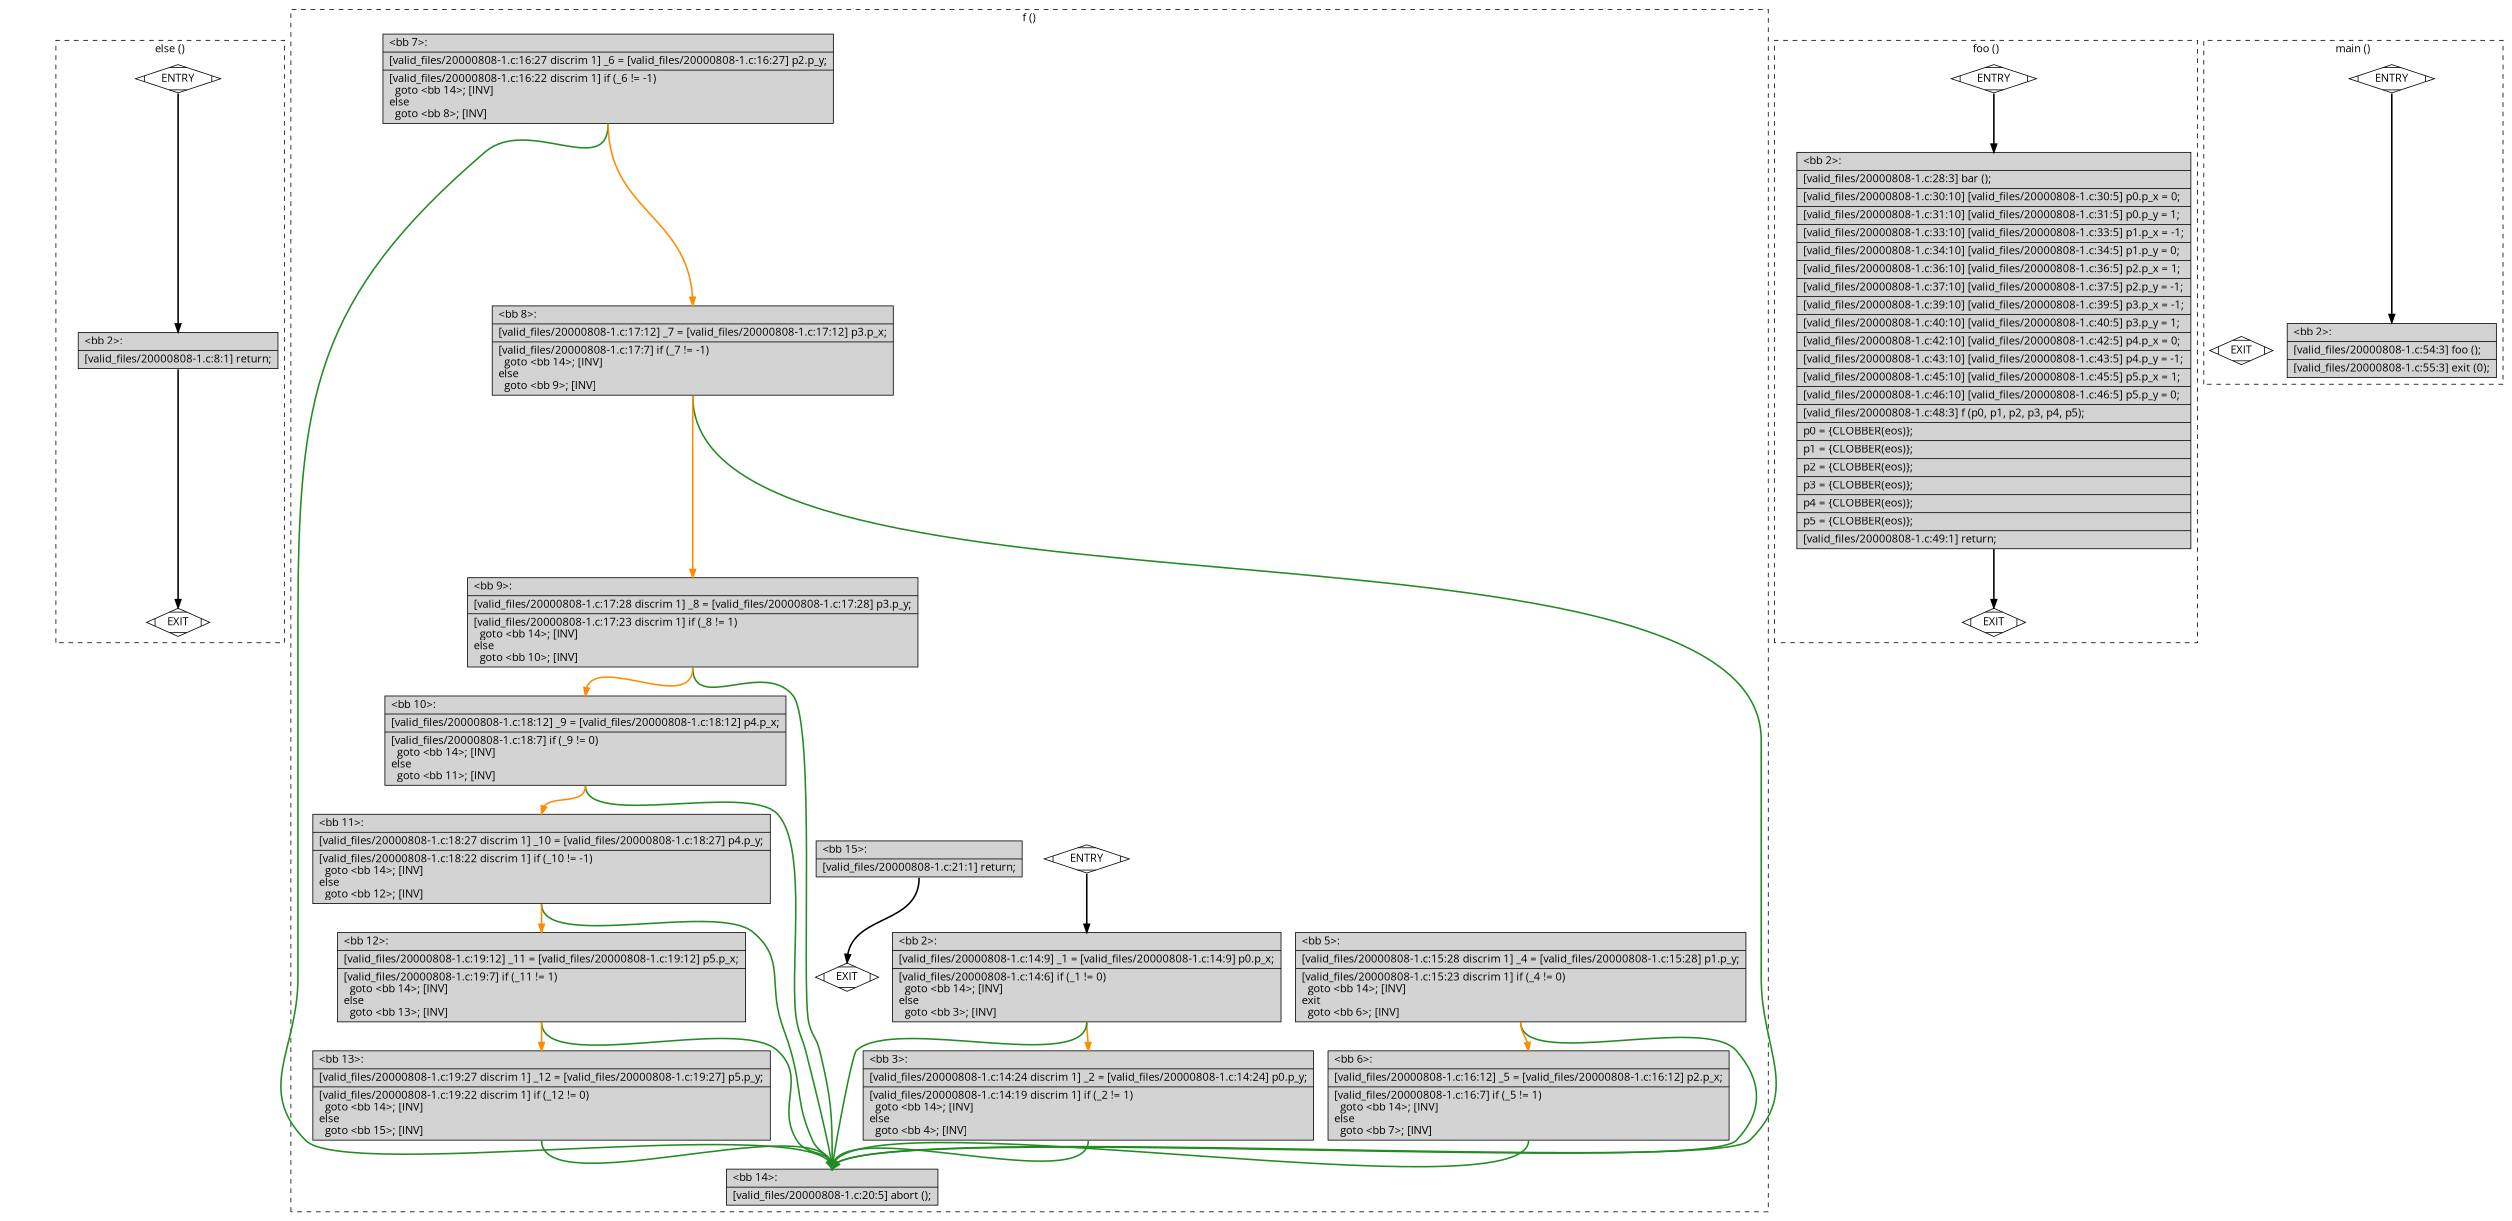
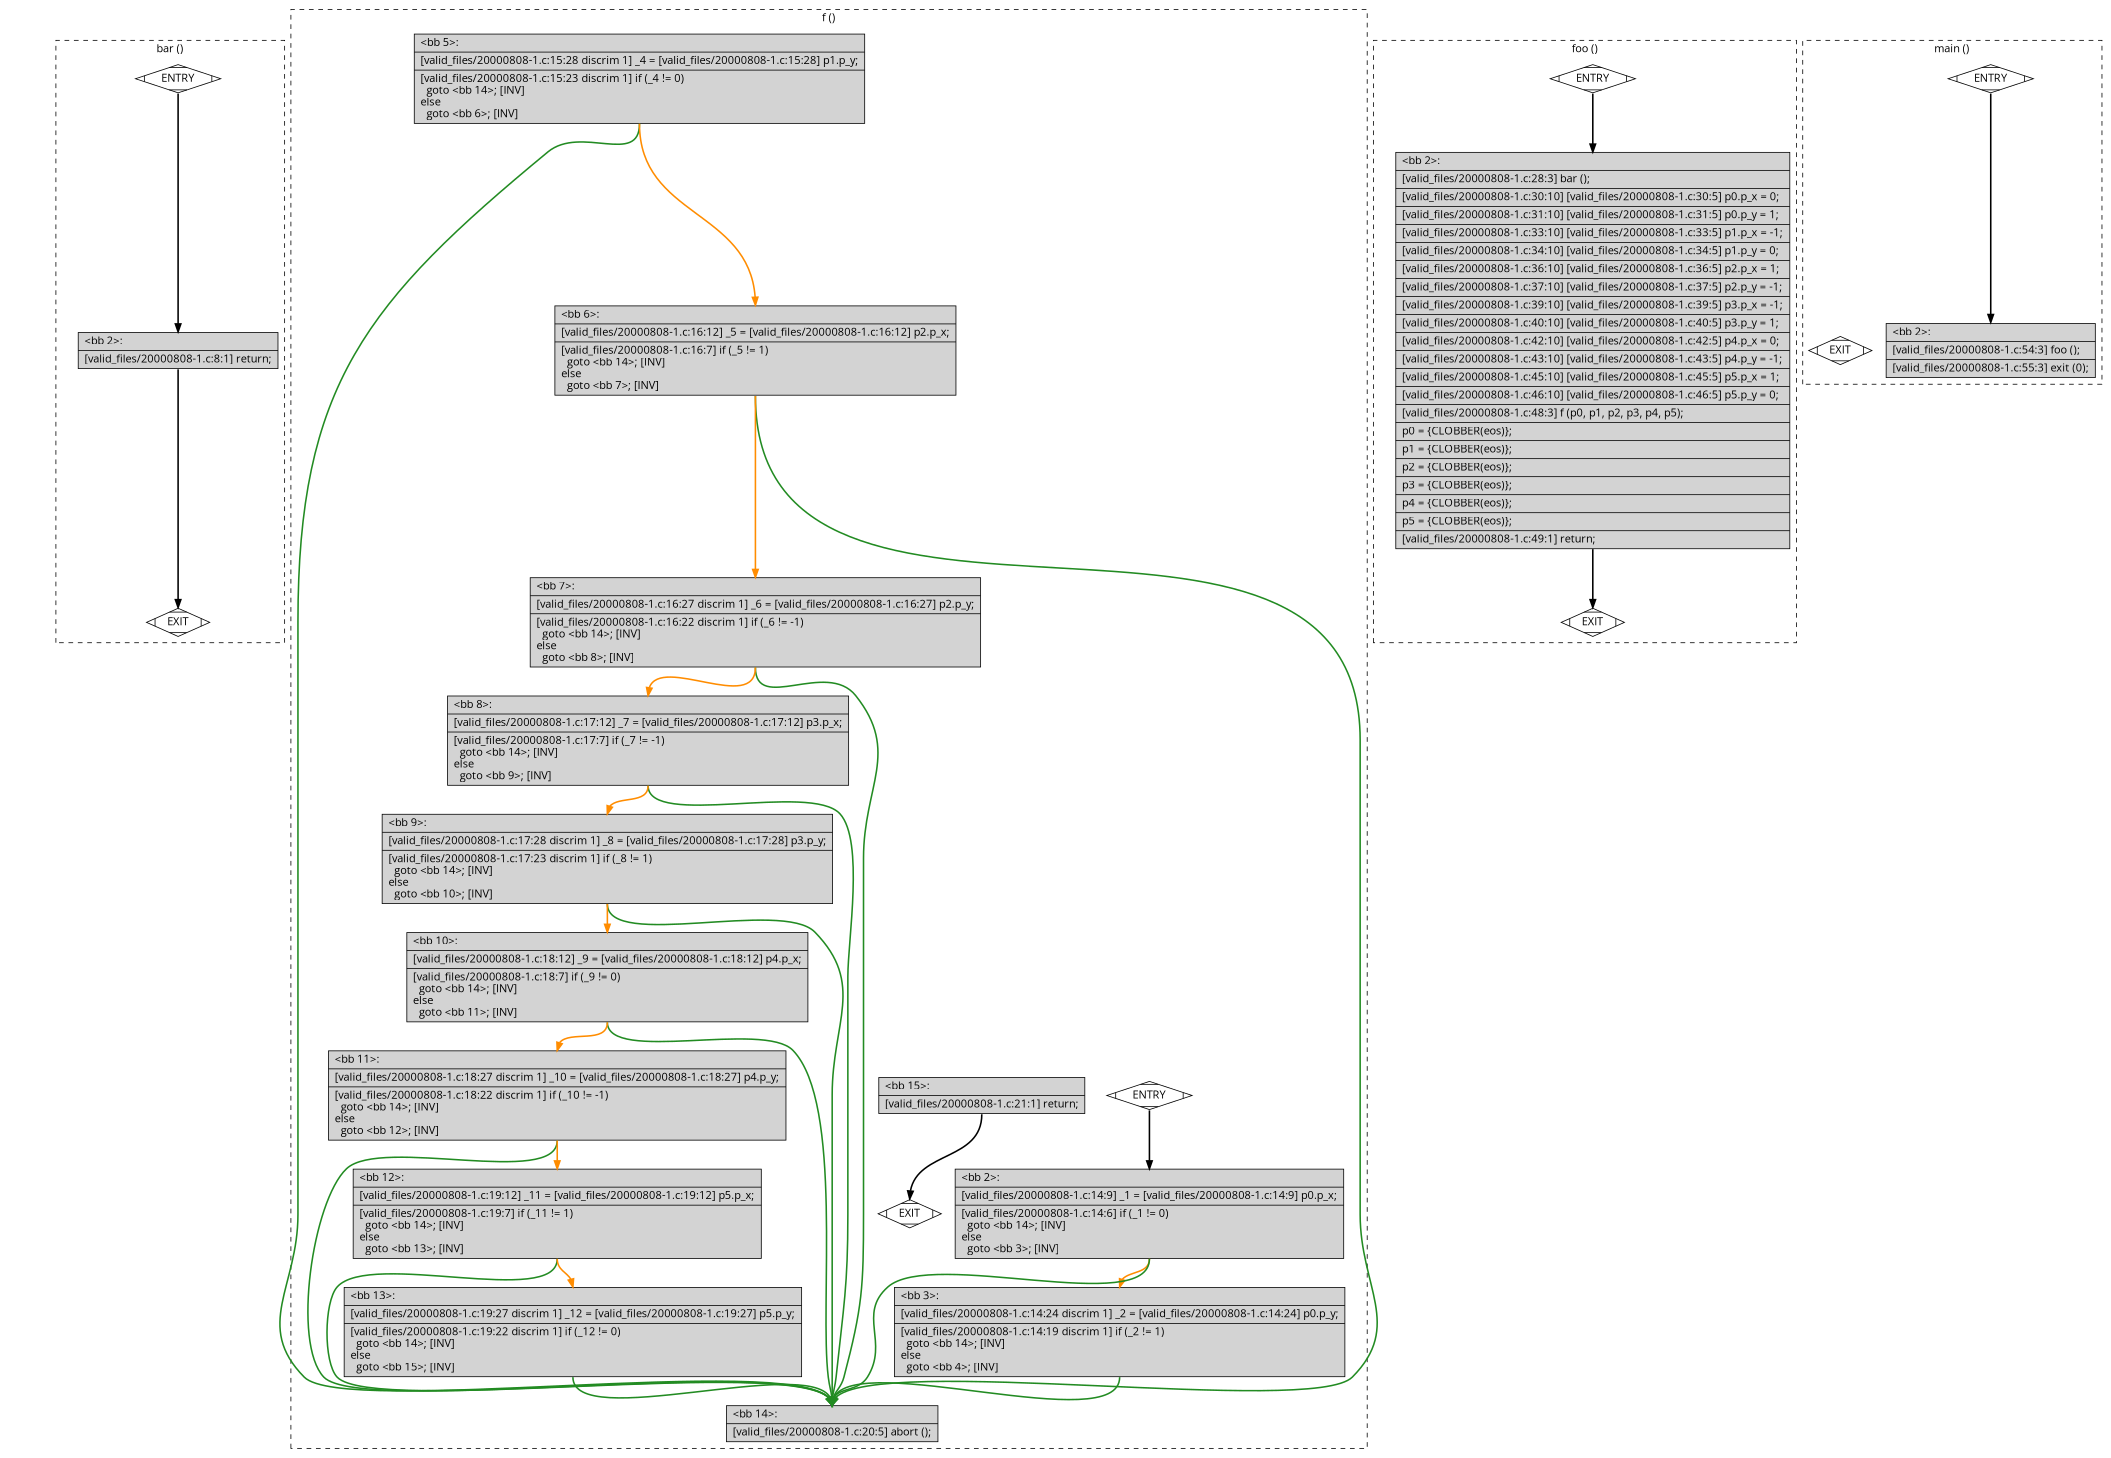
  digraph {
    fontname="Open Sans"
    node [fillcolor=lightgrey fontname="Open Sans" shape=record style=filled]
    edge [constraint=true fontname="Open Sans" headport=n style="solid,bold" tailport=s color=forestgreen weight=10]
    n1 [fillcolor=white label=ENTRY shape=Mdiamond]
    n2 [fillcolor=white label=EXIT shape=Mdiamond]
    n3 [label="{\<bb\ 2\>:\l|[valid_files/20000808-1.c:8:1]\ return;\l}"]
    n4 [fillcolor=white label=ENTRY shape=Mdiamond]
    n5 [fillcolor=white label=EXIT shape=Mdiamond]
    n6 [label="{\<bb\ 2\>:\l|[valid_files/20000808-1.c:14:9]\ _1\ =\ [valid_files/20000808-1.c:14:9]\ p0.p_x;\l|[valid_files/20000808-1.c:14:6]\ if\ (_1\ !=\ 0)\l\ \ goto\ \<bb\ 14\>;\ [INV]\lelse\l\ \ goto\ \<bb\ 3\>;\ [INV]\l}"]
    n7 [label="{\<bb\ 3\>:\l|[valid_files/20000808-1.c:14:24\ discrim\ 1]\ _2\ =\ [valid_files/20000808-1.c:14:24]\ p0.p_y;\l|[valid_files/20000808-1.c:14:19\ discrim\ 1]\ if\ (_2\ !=\ 1)\l\ \ goto\ \<bb\ 14\>;\ [INV]\lelse\l\ \ goto\ \<bb\ 4\>;\ [INV]\l}"]
    n8 [label="{\<bb\ 14\>:\l|[valid_files/20000808-1.c:20:5]\ abort\ ();\l}"]
-   n9 [label="{\<bb\ 5\>:\l|[valid_files/20000808-1.c:15:28\ discrim\ 1]\ _4\ =\ [valid_files/20000808-1.c:15:28]\ p1.p_y;\l|[valid_files/20000808-1.c:15:23\ discrim\ 1]\ if\ (_4\ !=\ 0)\l\ \ goto\ \<bb\ 14\>;\ [INV]\lexit\l\ \ goto\ \<bb\ 6\>;\ [INV]\l}"]
+   n9 [label="{\<bb\ 5\>:\l|[valid_files/20000808-1.c:15:28\ discrim\ 1]\ _4\ =\ [valid_files/20000808-1.c:15:28]\ p1.p_y;\l|[valid_files/20000808-1.c:15:23\ discrim\ 1]\ if\ (_4\ !=\ 0)\l\ \ goto\ \<bb\ 14\>;\ [INV]\lelse\l\ \ goto\ \<bb\ 6\>;\ [INV]\l}"]
    n10 [label="{\<bb\ 6\>:\l|[valid_files/20000808-1.c:16:12]\ _5\ =\ [valid_files/20000808-1.c:16:12]\ p2.p_x;\l|[valid_files/20000808-1.c:16:7]\ if\ (_5\ !=\ 1)\l\ \ goto\ \<bb\ 14\>;\ [INV]\lelse\l\ \ goto\ \<bb\ 7\>;\ [INV]\l}"]
    n11 [label="{\<bb\ 7\>:\l|[valid_files/20000808-1.c:16:27\ discrim\ 1]\ _6\ =\ [valid_files/20000808-1.c:16:27]\ p2.p_y;\l|[valid_files/20000808-1.c:16:22\ discrim\ 1]\ if\ (_6\ !=\ -1)\l\ \ goto\ \<bb\ 14\>;\ [INV]\lelse\l\ \ goto\ \<bb\ 8\>;\ [INV]\l}"]
    n12 [label="{\<bb\ 8\>:\l|[valid_files/20000808-1.c:17:12]\ _7\ =\ [valid_files/20000808-1.c:17:12]\ p3.p_x;\l|[valid_files/20000808-1.c:17:7]\ if\ (_7\ !=\ -1)\l\ \ goto\ \<bb\ 14\>;\ [INV]\lelse\l\ \ goto\ \<bb\ 9\>;\ [INV]\l}"]
    n13 [label="{\<bb\ 9\>:\l|[valid_files/20000808-1.c:17:28\ discrim\ 1]\ _8\ =\ [valid_files/20000808-1.c:17:28]\ p3.p_y;\l|[valid_files/20000808-1.c:17:23\ discrim\ 1]\ if\ (_8\ !=\ 1)\l\ \ goto\ \<bb\ 14\>;\ [INV]\lelse\l\ \ goto\ \<bb\ 10\>;\ [INV]\l}"]
    n14 [label="{\<bb\ 10\>:\l|[valid_files/20000808-1.c:18:12]\ _9\ =\ [valid_files/20000808-1.c:18:12]\ p4.p_x;\l|[valid_files/20000808-1.c:18:7]\ if\ (_9\ !=\ 0)\l\ \ goto\ \<bb\ 14\>;\ [INV]\lelse\l\ \ goto\ \<bb\ 11\>;\ [INV]\l}"]
    n15 [label="{\<bb\ 11\>:\l|[valid_files/20000808-1.c:18:27\ discrim\ 1]\ _10\ =\ [valid_files/20000808-1.c:18:27]\ p4.p_y;\l|[valid_files/20000808-1.c:18:22\ discrim\ 1]\ if\ (_10\ !=\ -1)\l\ \ goto\ \<bb\ 14\>;\ [INV]\lelse\l\ \ goto\ \<bb\ 12\>;\ [INV]\l}"]
    n16 [label="{\<bb\ 12\>:\l|[valid_files/20000808-1.c:19:12]\ _11\ =\ [valid_files/20000808-1.c:19:12]\ p5.p_x;\l|[valid_files/20000808-1.c:19:7]\ if\ (_11\ !=\ 1)\l\ \ goto\ \<bb\ 14\>;\ [INV]\lelse\l\ \ goto\ \<bb\ 13\>;\ [INV]\l}"]
    n17 [label="{\<bb\ 13\>:\l|[valid_files/20000808-1.c:19:27\ discrim\ 1]\ _12\ =\ [valid_files/20000808-1.c:19:27]\ p5.p_y;\l|[valid_files/20000808-1.c:19:22\ discrim\ 1]\ if\ (_12\ !=\ 0)\l\ \ goto\ \<bb\ 14\>;\ [INV]\lelse\l\ \ goto\ \<bb\ 15\>;\ [INV]\l}"]
    n18 [label="{\<bb\ 15\>:\l|[valid_files/20000808-1.c:21:1]\ return;\l}"]
    n19 [fillcolor=white label=ENTRY shape=Mdiamond]
    n20 [fillcolor=white label=EXIT shape=Mdiamond]
    n21 [label="{\<bb\ 2\>:\l|[valid_files/20000808-1.c:28:3]\ bar\ ();\l|[valid_files/20000808-1.c:30:10]\ [valid_files/20000808-1.c:30:5]\ p0.p_x\ =\ 0;\l|[valid_files/20000808-1.c:31:10]\ [valid_files/20000808-1.c:31:5]\ p0.p_y\ =\ 1;\l|[valid_files/20000808-1.c:33:10]\ [valid_files/20000808-1.c:33:5]\ p1.p_x\ =\ -1;\l|[valid_files/20000808-1.c:34:10]\ [valid_files/20000808-1.c:34:5]\ p1.p_y\ =\ 0;\l|[valid_files/20000808-1.c:36:10]\ [valid_files/20000808-1.c:36:5]\ p2.p_x\ =\ 1;\l|[valid_files/20000808-1.c:37:10]\ [valid_files/20000808-1.c:37:5]\ p2.p_y\ =\ -1;\l|[valid_files/20000808-1.c:39:10]\ [valid_files/20000808-1.c:39:5]\ p3.p_x\ =\ -1;\l|[valid_files/20000808-1.c:40:10]\ [valid_files/20000808-1.c:40:5]\ p3.p_y\ =\ 1;\l|[valid_files/20000808-1.c:42:10]\ [valid_files/20000808-1.c:42:5]\ p4.p_x\ =\ 0;\l|[valid_files/20000808-1.c:43:10]\ [valid_files/20000808-1.c:43:5]\ p4.p_y\ =\ -1;\l|[valid_files/20000808-1.c:45:10]\ [valid_files/20000808-1.c:45:5]\ p5.p_x\ =\ 1;\l|[valid_files/20000808-1.c:46:10]\ [valid_files/20000808-1.c:46:5]\ p5.p_y\ =\ 0;\l|[valid_files/20000808-1.c:48:3]\ f\ (p0,\ p1,\ p2,\ p3,\ p4,\ p5);\l|p0\ =\ \{CLOBBER(eos)\};\l|p1\ =\ \{CLOBBER(eos)\};\l|p2\ =\ \{CLOBBER(eos)\};\l|p3\ =\ \{CLOBBER(eos)\};\l|p4\ =\ \{CLOBBER(eos)\};\l|p5\ =\ \{CLOBBER(eos)\};\l|[valid_files/20000808-1.c:49:1]\ return;\l}"]
    n22 [fillcolor=white label=ENTRY shape=Mdiamond]
    n23 [fillcolor=white label=EXIT shape=Mdiamond]
    n24 [label="{\<bb\ 2\>:\l|[valid_files/20000808-1.c:54:3]\ foo\ ();\l|[valid_files/20000808-1.c:55:3]\ exit\ (0);\l}"]
    subgraph cluster_1 {
      color=black
-     label="else ()"
+     label="bar ()"
      style=dashed
      n1
      n2
      n3
    }
    subgraph cluster_2 {
      color=black
      label="f ()"
      style=dashed
      n4
      n5
      n6
      n7
      n8
      n9
      n10
      n11
      n12
      n13
      n14
      n15
      n16
      n17
      n18
    }
    subgraph cluster_3 {
      color=black
      label="foo ()"
      style=dashed
      n19
      n20
      n21
    }
    subgraph cluster_4 {
      color=black
      label="main ()"
      style=dashed
      n22
      n23
      n24
    }
    n1 -> n2 [style=invis color="" weight=""]
    n1 -> n3 [color=black weight=100]
    n3 -> n2 [color=black]
    n4 -> n5 [style=invis color="" weight=""]
    n4 -> n6 [color=black weight=100]
    n6 -> n7 [color=darkorange]
    n6 -> n8
    n7 -> n8
    n9 -> n8
    n9 -> n10 [color=darkorange]
    n10 -> n8
+   n10 -> n11 [color=darkorange]
    n11 -> n8
    n11 -> n12 [color=darkorange]
    n12 -> n8
    n12 -> n13 [color=darkorange]
    n13 -> n8
    n13 -> n14 [color=darkorange]
    n14 -> n8
    n14 -> n15 [color=darkorange]
    n15 -> n8
    n15 -> n16 [color=darkorange]
    n16 -> n8
    n16 -> n17 [color=darkorange]
    n17 -> n8
    n18 -> n5 [color=black]
    n19 -> n20 [style=invis color="" weight=""]
    n19 -> n21 [color=black weight=100]
    n21 -> n20 [color=black]
    n22 -> n23 [style=invis color="" weight=""]
    n22 -> n24 [color=black weight=100]
  }
